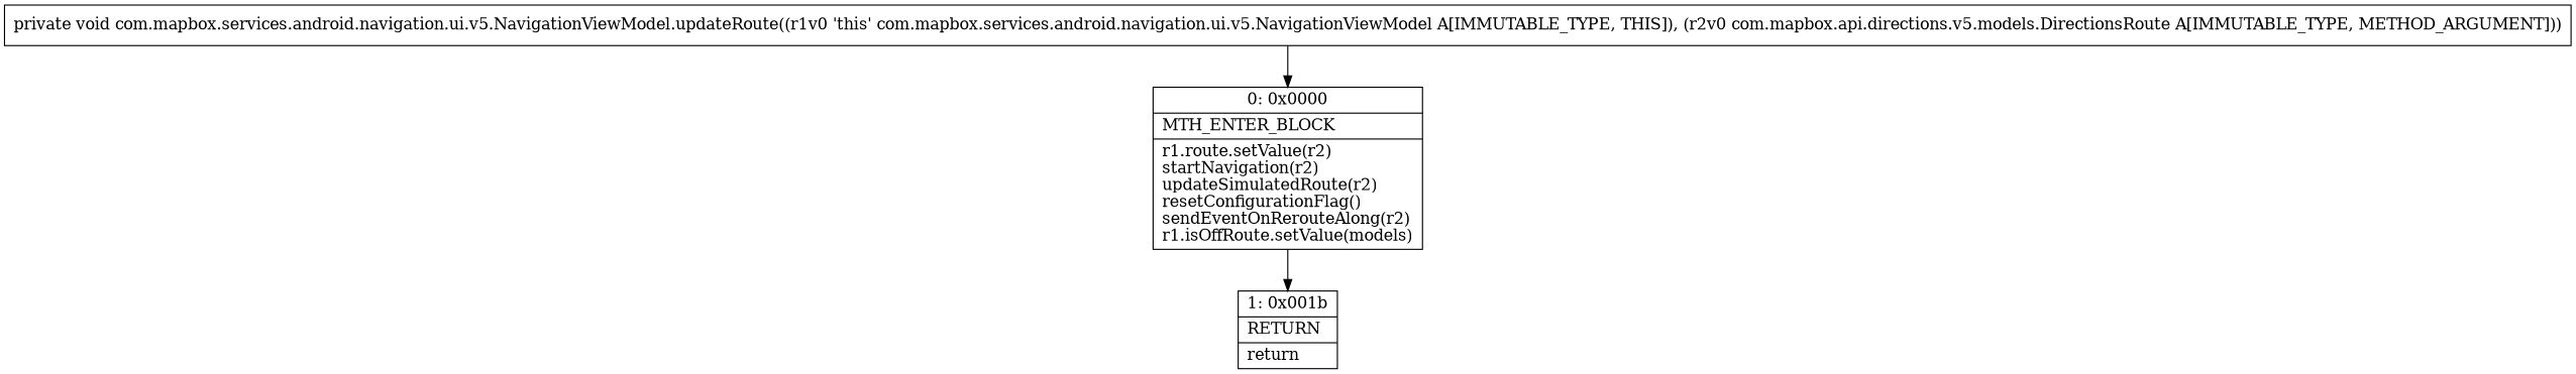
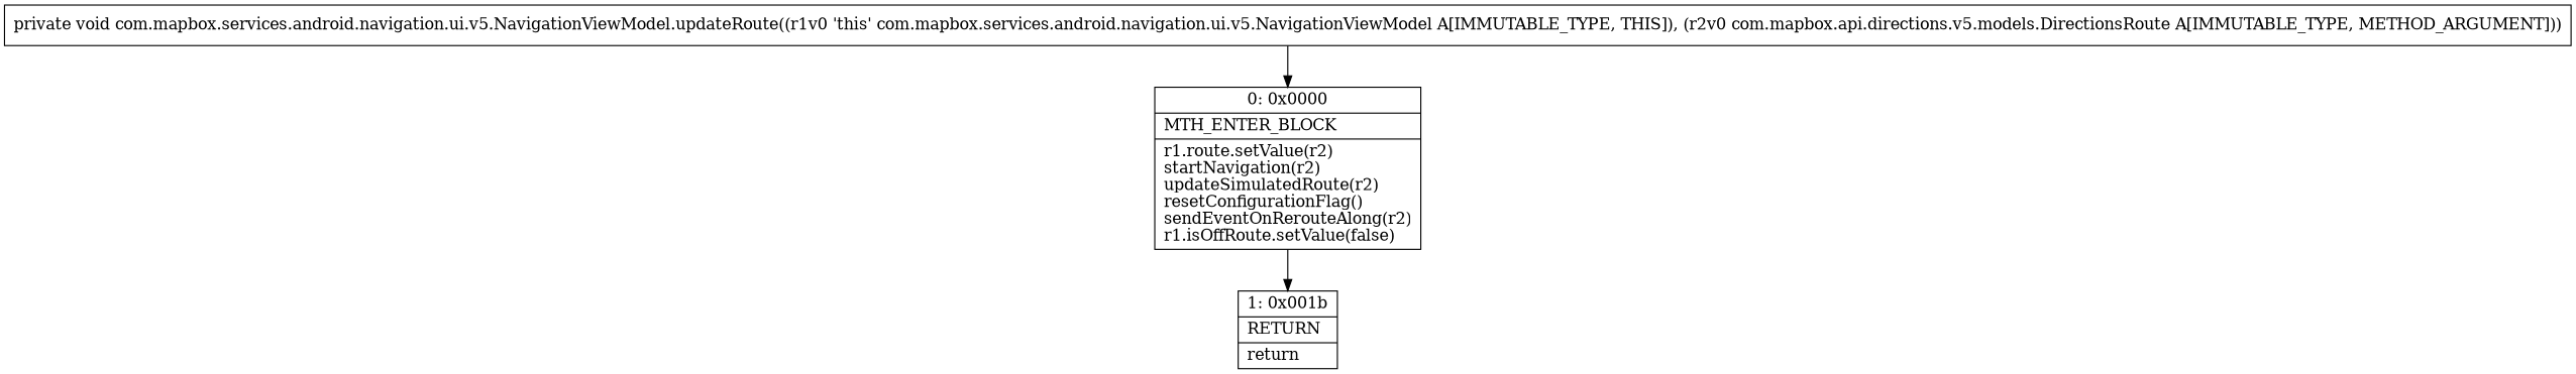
  digraph {
    node [shape=record]
-   n1 [label="{0\:\ 0x0000|MTH_ENTER_BLOCK\l|r1.route.setValue(r2)\lstartNavigation(r2)\lupdateSimulatedRoute(r2)\lresetConfigurationFlag()\lsendEventOnRerouteAlong(r2)\lr1.isOffRoute.setValue(models)\l}"]
+   n1 [label="{0\:\ 0x0000|MTH_ENTER_BLOCK\l|r1.route.setValue(r2)\lstartNavigation(r2)\lupdateSimulatedRoute(r2)\lresetConfigurationFlag()\lsendEventOnRerouteAlong(r2)\lr1.isOffRoute.setValue(false)\l}"]
    n2 [label="{1\:\ 0x001b|RETURN\l|return\l}"]
    n3 [label="{private void com.mapbox.services.android.navigation.ui.v5.NavigationViewModel.updateRoute((r1v0 'this' com.mapbox.services.android.navigation.ui.v5.NavigationViewModel A[IMMUTABLE_TYPE, THIS]), (r2v0 com.mapbox.api.directions.v5.models.DirectionsRoute A[IMMUTABLE_TYPE, METHOD_ARGUMENT])) }"]
    n1 -> n2
    n3 -> n1
  }
